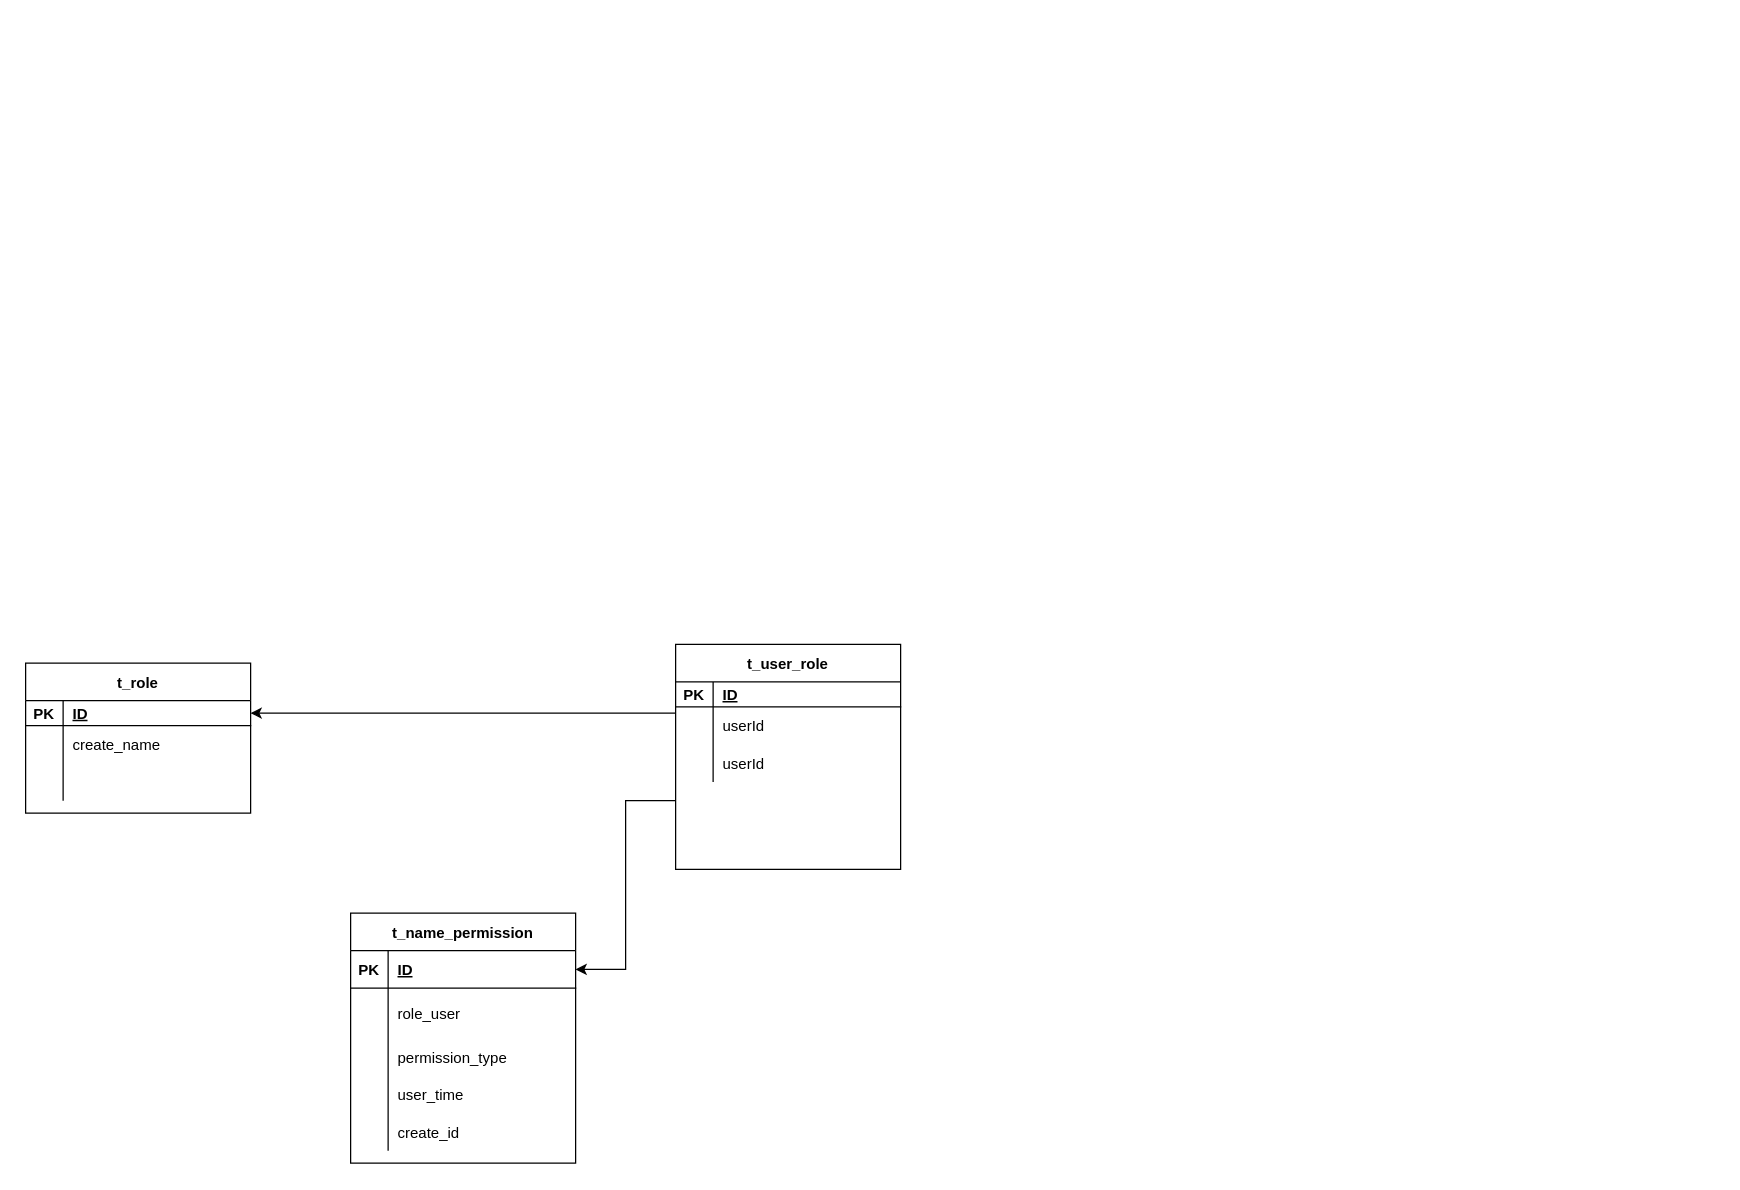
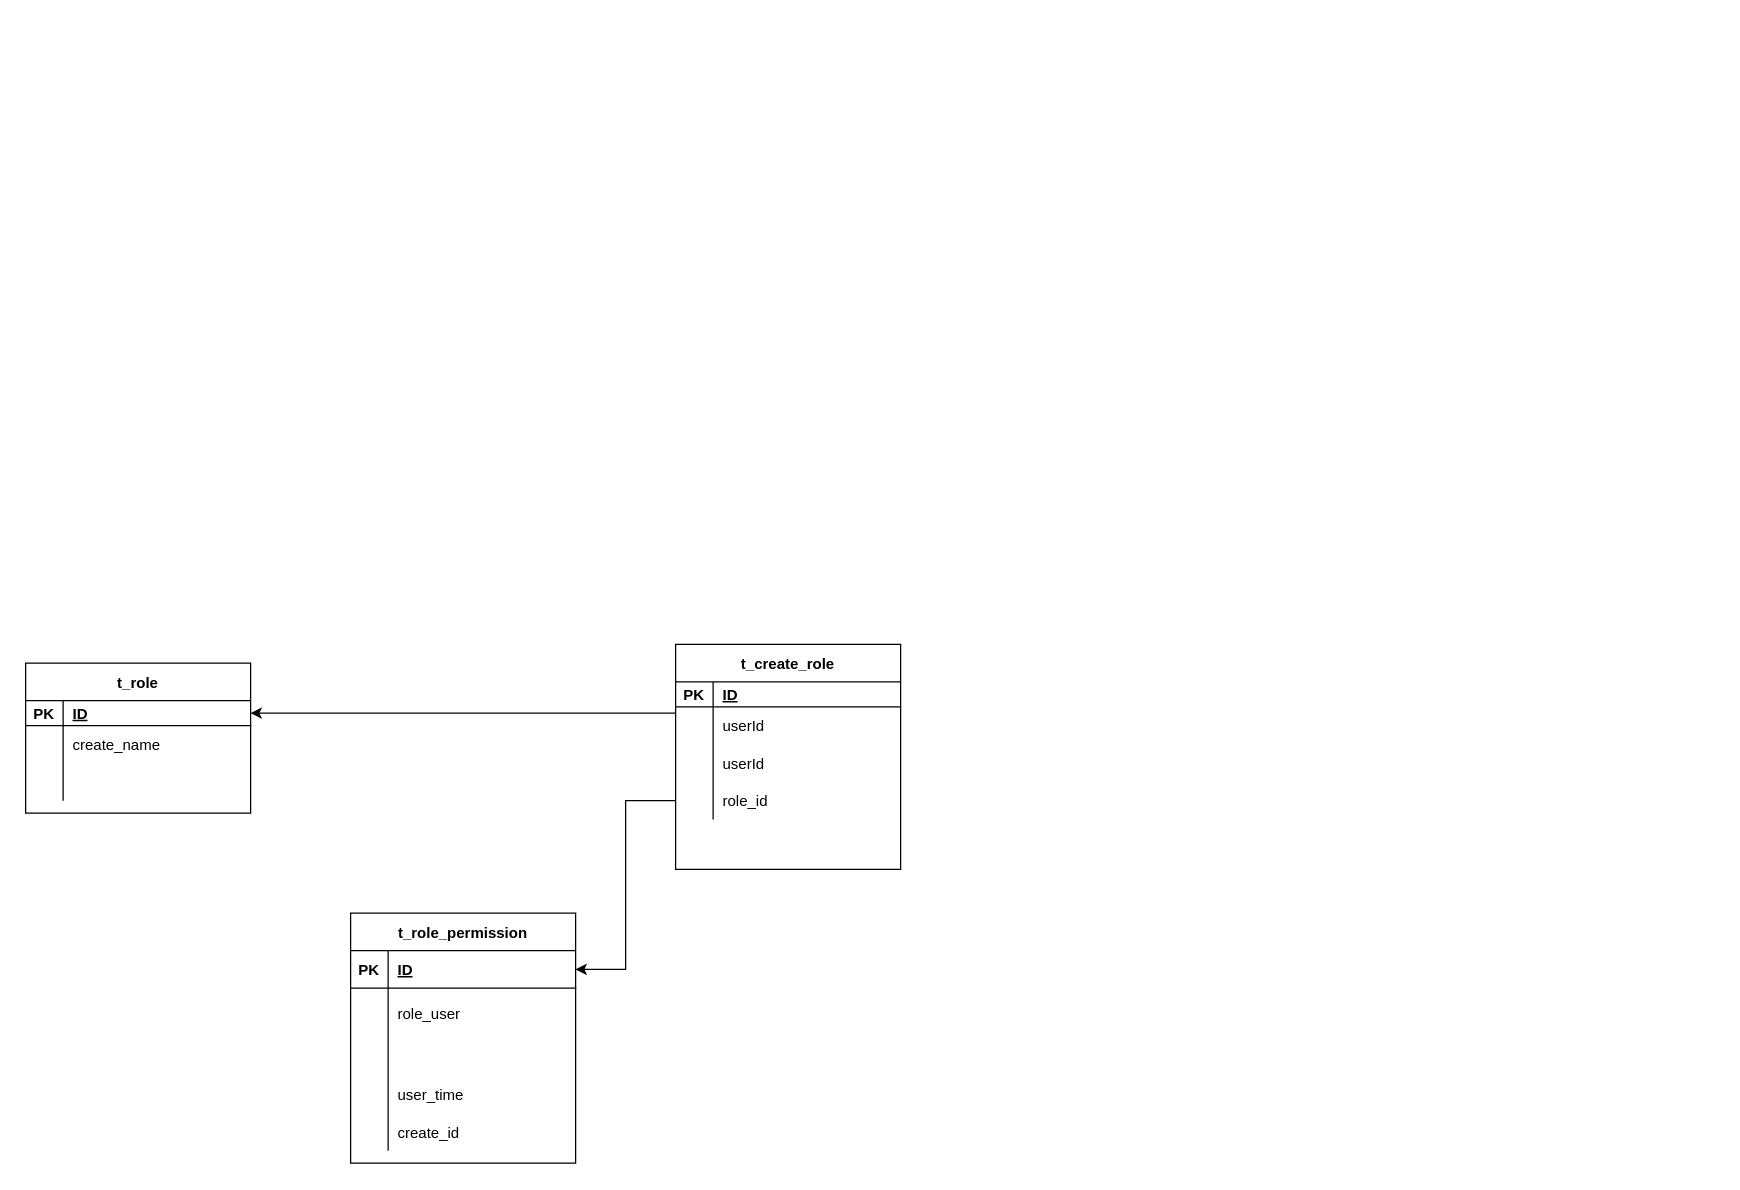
  <mxCell id="0" />
  <mxCell id="1" parent="0" />
  <mxCell id="2" style="edgeStyle=orthogonalEdgeStyle;rounded=0;orthogonalLoop=1;jettySize=auto;html=1;exitX=1;exitY=0.5;exitDx=0;exitDy=0;entryX=0;entryY=0.5;entryDx=0;entryDy=0;" parent="1" edge="1"><mxGeometry relative="1" as="geometry"><Array as="points"><mxPoint x="560" y="505" /><mxPoint x="560" y="20" /><mxPoint x="1350" y="20" /><mxPoint x="1350" y="115" /></Array><mxPoint x="1370" y="115" as="targetPoint" /></mxGeometry></mxCell>
- <mxCell id="3" value="&#10;t_name_permission&#10;" style="shape=table;startSize=30;container=1;collapsible=1;childLayout=tableLayout;fixedRows=1;rowLines=0;fontStyle=1;align=center;resizeLast=1;" parent="1" vertex="1"><mxGeometry x="280" y="730" width="180" height="200" as="geometry" /></mxCell>
+ <mxCell id="3" value="&#10;t_role_permission&#10;" style="shape=table;startSize=30;container=1;collapsible=1;childLayout=tableLayout;fixedRows=1;rowLines=0;fontStyle=1;align=center;resizeLast=1;" parent="1" vertex="1"><mxGeometry x="280" y="730" width="180" height="200" as="geometry" /></mxCell>
  <mxCell id="4" value="" style="shape=partialRectangle;collapsible=0;dropTarget=0;pointerEvents=0;fillColor=none;top=0;left=0;bottom=1;right=0;points=[[0,0.5],[1,0.5]];portConstraint=eastwest;" parent="3" vertex="1"><mxGeometry y="30" width="180" height="30" as="geometry" /></mxCell>
  <mxCell id="5" value="PK" style="shape=partialRectangle;connectable=0;fillColor=none;top=0;left=0;bottom=0;right=0;fontStyle=1;overflow=hidden;" parent="4" vertex="1"><mxGeometry width="30" height="30" as="geometry"><mxRectangle width="30" height="30" as="alternateBounds" /></mxGeometry></mxCell>
  <mxCell id="6" value="ID" style="shape=partialRectangle;connectable=0;fillColor=none;top=0;left=0;bottom=0;right=0;align=left;spacingLeft=6;fontStyle=5;overflow=hidden;" parent="4" vertex="1"><mxGeometry x="30" width="150" height="30" as="geometry"><mxRectangle width="150" height="30" as="alternateBounds" /></mxGeometry></mxCell>
  <mxCell id="7" value="" style="shape=partialRectangle;collapsible=0;dropTarget=0;pointerEvents=0;fillColor=none;top=0;left=0;bottom=0;right=0;points=[[0,0.5],[1,0.5]];portConstraint=eastwest;" parent="3" vertex="1"><mxGeometry y="60" width="180" height="40" as="geometry" /></mxCell>
  <mxCell id="8" value="" style="shape=partialRectangle;connectable=0;fillColor=none;top=0;left=0;bottom=0;right=0;editable=1;overflow=hidden;" parent="7" vertex="1"><mxGeometry width="30" height="40" as="geometry"><mxRectangle width="30" height="40" as="alternateBounds" /></mxGeometry></mxCell>
  <mxCell id="9" value="role_user" style="shape=partialRectangle;connectable=0;fillColor=none;top=0;left=0;bottom=0;right=0;align=left;spacingLeft=6;overflow=hidden;" parent="7" vertex="1"><mxGeometry x="30" width="150" height="40" as="geometry"><mxRectangle width="150" height="40" as="alternateBounds" /></mxGeometry></mxCell>
  <mxCell id="10" value="" style="shape=partialRectangle;collapsible=0;dropTarget=0;pointerEvents=0;fillColor=none;top=0;left=0;bottom=0;right=0;points=[[0,0.5],[1,0.5]];portConstraint=eastwest;" parent="3" vertex="1"><mxGeometry y="100" width="180" height="30" as="geometry" /></mxCell>
  <mxCell id="11" value="" style="shape=partialRectangle;connectable=0;fillColor=none;top=0;left=0;bottom=0;right=0;editable=1;overflow=hidden;" parent="10" vertex="1"><mxGeometry width="30" height="30" as="geometry"><mxRectangle width="30" height="30" as="alternateBounds" /></mxGeometry></mxCell>
- <mxCell id="12" value="permission_type" style="shape=partialRectangle;connectable=0;fillColor=none;top=0;left=0;bottom=0;right=0;align=left;spacingLeft=6;overflow=hidden;" parent="10" vertex="1"><mxGeometry x="30" width="150" height="30" as="geometry"><mxRectangle width="150" height="30" as="alternateBounds" /></mxGeometry></mxCell>
  <mxCell id="13" value="" style="shape=partialRectangle;collapsible=0;dropTarget=0;pointerEvents=0;fillColor=none;top=0;left=0;bottom=0;right=0;points=[[0,0.5],[1,0.5]];portConstraint=eastwest;" vertex="1" parent="3"><mxGeometry y="130" width="180" height="30" as="geometry" /></mxCell>
  <mxCell id="14" value="" style="shape=partialRectangle;connectable=0;fillColor=none;top=0;left=0;bottom=0;right=0;editable=1;overflow=hidden;" vertex="1" parent="13"><mxGeometry width="30" height="30" as="geometry"><mxRectangle width="30" height="30" as="alternateBounds" /></mxGeometry></mxCell>
  <mxCell id="15" value="user_time" style="shape=partialRectangle;connectable=0;fillColor=none;top=0;left=0;bottom=0;right=0;align=left;spacingLeft=6;overflow=hidden;" vertex="1" parent="13"><mxGeometry x="30" width="150" height="30" as="geometry"><mxRectangle width="150" height="30" as="alternateBounds" /></mxGeometry></mxCell>
  <mxCell id="16" value="" style="shape=partialRectangle;collapsible=0;dropTarget=0;pointerEvents=0;fillColor=none;top=0;left=0;bottom=0;right=0;points=[[0,0.5],[1,0.5]];portConstraint=eastwest;" vertex="1" parent="3"><mxGeometry y="160" width="180" height="30" as="geometry" /></mxCell>
  <mxCell id="17" value="" style="shape=partialRectangle;connectable=0;fillColor=none;top=0;left=0;bottom=0;right=0;editable=1;overflow=hidden;" vertex="1" parent="16"><mxGeometry width="30" height="30" as="geometry"><mxRectangle width="30" height="30" as="alternateBounds" /></mxGeometry></mxCell>
  <mxCell id="18" value="create_id" style="shape=partialRectangle;connectable=0;fillColor=none;top=0;left=0;bottom=0;right=0;align=left;spacingLeft=6;overflow=hidden;" vertex="1" parent="16"><mxGeometry x="30" width="150" height="30" as="geometry"><mxRectangle width="150" height="30" as="alternateBounds" /></mxGeometry></mxCell>
- <mxCell id="19" value="t_user_role" style="shape=table;startSize=30;container=1;collapsible=1;childLayout=tableLayout;fixedRows=1;rowLines=0;fontStyle=1;align=center;resizeLast=1;" vertex="1" parent="1"><mxGeometry x="540" y="515" width="180" height="180" as="geometry" /></mxCell>
+ <mxCell id="19" value="t_create_role" style="shape=table;startSize=30;container=1;collapsible=1;childLayout=tableLayout;fixedRows=1;rowLines=0;fontStyle=1;align=center;resizeLast=1;" vertex="1" parent="1"><mxGeometry x="540" y="515" width="180" height="180" as="geometry" /></mxCell>
  <mxCell id="20" value="" style="shape=partialRectangle;collapsible=0;dropTarget=0;pointerEvents=0;fillColor=none;top=0;left=0;bottom=1;right=0;points=[[0,0.5],[1,0.5]];portConstraint=eastwest;" vertex="1" parent="19"><mxGeometry y="30" width="180" height="20" as="geometry" /></mxCell>
  <mxCell id="21" value="PK" style="shape=partialRectangle;connectable=0;fillColor=none;top=0;left=0;bottom=0;right=0;fontStyle=1;overflow=hidden;" vertex="1" parent="20"><mxGeometry width="30" height="20" as="geometry"><mxRectangle width="30" height="20" as="alternateBounds" /></mxGeometry></mxCell>
  <mxCell id="22" value="ID" style="shape=partialRectangle;connectable=0;fillColor=none;top=0;left=0;bottom=0;right=0;align=left;spacingLeft=6;fontStyle=5;overflow=hidden;" vertex="1" parent="20"><mxGeometry x="30" width="150" height="20" as="geometry"><mxRectangle width="150" height="20" as="alternateBounds" /></mxGeometry></mxCell>
  <mxCell id="23" value="" style="shape=partialRectangle;collapsible=0;dropTarget=0;pointerEvents=0;fillColor=none;top=0;left=0;bottom=0;right=0;points=[[0,0.5],[1,0.5]];portConstraint=eastwest;" vertex="1" parent="19"><mxGeometry y="50" width="180" height="30" as="geometry" /></mxCell>
  <mxCell id="24" value="" style="shape=partialRectangle;connectable=0;fillColor=none;top=0;left=0;bottom=0;right=0;editable=1;overflow=hidden;" vertex="1" parent="23"><mxGeometry width="30" height="30" as="geometry"><mxRectangle width="30" height="30" as="alternateBounds" /></mxGeometry></mxCell>
  <mxCell id="25" value="userId" style="shape=partialRectangle;connectable=0;fillColor=none;top=0;left=0;bottom=0;right=0;align=left;spacingLeft=6;overflow=hidden;" vertex="1" parent="23"><mxGeometry x="30" width="150" height="30" as="geometry"><mxRectangle width="150" height="30" as="alternateBounds" /></mxGeometry></mxCell>
  <mxCell id="26" value="" style="shape=partialRectangle;collapsible=0;dropTarget=0;pointerEvents=0;fillColor=none;top=0;left=0;bottom=0;right=0;points=[[0,0.5],[1,0.5]];portConstraint=eastwest;" vertex="1" parent="19"><mxGeometry y="80" width="180" height="30" as="geometry" /></mxCell>
  <mxCell id="27" value="" style="shape=partialRectangle;connectable=0;fillColor=none;top=0;left=0;bottom=0;right=0;editable=1;overflow=hidden;" vertex="1" parent="26"><mxGeometry width="30" height="30" as="geometry"><mxRectangle width="30" height="30" as="alternateBounds" /></mxGeometry></mxCell>
  <mxCell id="28" value="userId" style="shape=partialRectangle;connectable=0;fillColor=none;top=0;left=0;bottom=0;right=0;align=left;spacingLeft=6;overflow=hidden;" vertex="1" parent="26"><mxGeometry x="30" width="150" height="30" as="geometry"><mxRectangle width="150" height="30" as="alternateBounds" /></mxGeometry></mxCell>
  <mxCell id="29" value="" style="shape=partialRectangle;collapsible=0;dropTarget=0;pointerEvents=0;fillColor=none;top=0;left=0;bottom=0;right=0;points=[[0,0.5],[1,0.5]];portConstraint=eastwest;" vertex="1" parent="19"><mxGeometry y="110" width="180" height="30" as="geometry" /></mxCell>
  <mxCell id="30" value="" style="shape=partialRectangle;connectable=0;fillColor=none;top=0;left=0;bottom=0;right=0;editable=1;overflow=hidden;" vertex="1" parent="29"><mxGeometry width="30" height="30" as="geometry"><mxRectangle width="30" height="30" as="alternateBounds" /></mxGeometry></mxCell>
+ <mxCell id="31" value="role_id" style="shape=partialRectangle;connectable=0;fillColor=none;top=0;left=0;bottom=0;right=0;align=left;spacingLeft=6;overflow=hidden;" vertex="1" parent="29"><mxGeometry x="30" width="150" height="30" as="geometry"><mxRectangle width="150" height="30" as="alternateBounds" /></mxGeometry></mxCell>
  <mxCell id="32" value="" style="shape=partialRectangle;collapsible=0;dropTarget=0;pointerEvents=0;fillColor=none;top=0;left=0;bottom=0;right=0;points=[[0,0.5],[1,0.5]];portConstraint=eastwest;" vertex="1" parent="19"><mxGeometry y="140" width="180" height="30" as="geometry" /></mxCell>
  <mxCell id="33" value="" style="shape=partialRectangle;connectable=0;fillColor=none;top=0;left=0;bottom=0;right=0;editable=1;overflow=hidden;" vertex="1" parent="32"><mxGeometry width="30" height="30" as="geometry"><mxRectangle width="30" height="30" as="alternateBounds" /></mxGeometry></mxCell>
  <mxCell id="34" value="t_role" style="shape=table;startSize=30;container=1;collapsible=1;childLayout=tableLayout;fixedRows=1;rowLines=0;fontStyle=1;align=center;resizeLast=1;" vertex="1" parent="1"><mxGeometry x="20" y="530" width="180" height="120" as="geometry" /></mxCell>
  <mxCell id="35" value="" style="shape=partialRectangle;collapsible=0;dropTarget=0;pointerEvents=0;fillColor=none;top=0;left=0;bottom=1;right=0;points=[[0,0.5],[1,0.5]];portConstraint=eastwest;" vertex="1" parent="34"><mxGeometry y="30" width="180" height="20" as="geometry" /></mxCell>
  <mxCell id="36" value="PK" style="shape=partialRectangle;connectable=0;fillColor=none;top=0;left=0;bottom=0;right=0;fontStyle=1;overflow=hidden;" vertex="1" parent="35"><mxGeometry width="30" height="20" as="geometry"><mxRectangle width="30" height="20" as="alternateBounds" /></mxGeometry></mxCell>
  <mxCell id="37" value="ID" style="shape=partialRectangle;connectable=0;fillColor=none;top=0;left=0;bottom=0;right=0;align=left;spacingLeft=6;fontStyle=5;overflow=hidden;" vertex="1" parent="35"><mxGeometry x="30" width="150" height="20" as="geometry"><mxRectangle width="150" height="20" as="alternateBounds" /></mxGeometry></mxCell>
  <mxCell id="38" value="" style="shape=partialRectangle;collapsible=0;dropTarget=0;pointerEvents=0;fillColor=none;top=0;left=0;bottom=0;right=0;points=[[0,0.5],[1,0.5]];portConstraint=eastwest;" vertex="1" parent="34"><mxGeometry y="50" width="180" height="30" as="geometry" /></mxCell>
  <mxCell id="39" value="" style="shape=partialRectangle;connectable=0;fillColor=none;top=0;left=0;bottom=0;right=0;editable=1;overflow=hidden;" vertex="1" parent="38"><mxGeometry width="30" height="30" as="geometry"><mxRectangle width="30" height="30" as="alternateBounds" /></mxGeometry></mxCell>
  <mxCell id="40" value="create_name" style="shape=partialRectangle;connectable=0;fillColor=none;top=0;left=0;bottom=0;right=0;align=left;spacingLeft=6;overflow=hidden;" vertex="1" parent="38"><mxGeometry x="30" width="150" height="30" as="geometry"><mxRectangle width="150" height="30" as="alternateBounds" /></mxGeometry></mxCell>
  <mxCell id="41" value="" style="shape=partialRectangle;collapsible=0;dropTarget=0;pointerEvents=0;fillColor=none;top=0;left=0;bottom=0;right=0;points=[[0,0.5],[1,0.5]];portConstraint=eastwest;" vertex="1" parent="34"><mxGeometry y="80" width="180" height="30" as="geometry" /></mxCell>
  <mxCell id="42" value="" style="shape=partialRectangle;connectable=0;fillColor=none;top=0;left=0;bottom=0;right=0;editable=1;overflow=hidden;" vertex="1" parent="41"><mxGeometry width="30" height="30" as="geometry"><mxRectangle width="30" height="30" as="alternateBounds" /></mxGeometry></mxCell>
  <mxCell id="43" value="" style="shape=partialRectangle;connectable=0;fillColor=none;top=0;left=0;bottom=0;right=0;align=left;spacingLeft=6;overflow=hidden;" vertex="1" parent="41"><mxGeometry x="30" width="150" height="30" as="geometry"><mxRectangle width="150" height="30" as="alternateBounds" /></mxGeometry></mxCell>
  <mxCell id="44" style="edgeStyle=orthogonalEdgeStyle;rounded=0;orthogonalLoop=1;jettySize=auto;html=1;exitX=0;exitY=0.5;exitDx=0;exitDy=0;" edge="1" parent="1" source="29" target="4"><mxGeometry relative="1" as="geometry"><mxPoint x="560" y="760" as="targetPoint" /></mxGeometry></mxCell>
  <mxCell id="45" style="edgeStyle=orthogonalEdgeStyle;rounded=0;orthogonalLoop=1;jettySize=auto;html=1;entryX=1;entryY=0.5;entryDx=0;entryDy=0;" edge="1" parent="1" source="23" target="35"><mxGeometry relative="1" as="geometry"><Array as="points"><mxPoint x="410" y="570" /><mxPoint x="410" y="570" /></Array></mxGeometry></mxCell>
